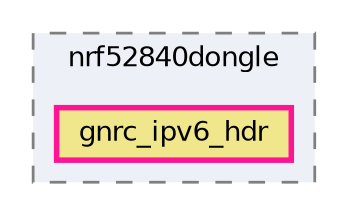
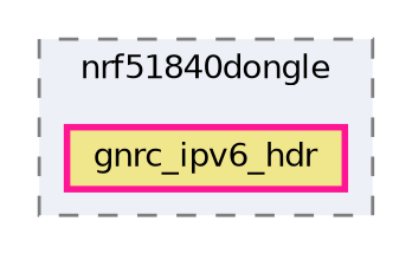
  digraph {
    compound=true
    n1 [color=deeppink fillcolor=khaki fontname=Helvetica fontsize=10 height=0.2 label=gnrc_ipv6_hdr shape=box style="filled,bold" width=0.4]
    subgraph cluster_1 {
      bgcolor="#edf0f7"
      fontname=Helvetica
      fontsize=10
-     label=nrf52840dongle
+     label=nrf51840dongle
      pencolor=grey50
      style="filled,dashed"
      n1
    }
  }
